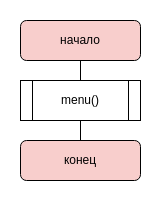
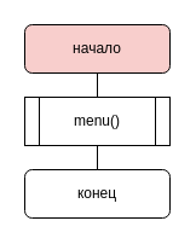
  <mxCell id="0" />
  <mxCell id="1" parent="0" />
  <mxCell id="2" value="начало" style="rounded=1;whiteSpace=wrap;html=1;fillColor=#f8cecc;" parent="1" vertex="1"><mxGeometry x="20" y="20" width="120" height="40" as="geometry" /></mxCell>
  <mxCell id="3" value="" style="endArrow=none;html=1;rounded=0;entryX=0.5;entryY=1;entryDx=0;entryDy=0;exitX=0.5;exitY=0;exitDx=0;exitDy=0;" parent="1" target="2" edge="1"><mxGeometry width="50" height="50" relative="1" as="geometry"><mxPoint x="80" y="90" as="sourcePoint" /><mxPoint x="290" y="200" as="targetPoint" /></mxGeometry></mxCell>
  <mxCell id="4" value="menu()" style="shape=process;whiteSpace=wrap;html=1;backgroundOutline=1;" parent="1" vertex="1"><mxGeometry x="20" y="80" width="120" height="40" as="geometry" /></mxCell>
  <mxCell id="5" value="" style="endArrow=none;html=1;rounded=0;entryX=0.5;entryY=1;entryDx=0;entryDy=0;exitX=0.5;exitY=0;exitDx=0;exitDy=0;" parent="1" source="6" target="4" edge="1"><mxGeometry width="50" height="50" relative="1" as="geometry"><mxPoint x="80" y="190" as="sourcePoint" /><mxPoint x="290" y="200" as="targetPoint" /></mxGeometry></mxCell>
- <mxCell id="6" value="конец" style="rounded=1;whiteSpace=wrap;html=1;fillColor=#f8cecc;" parent="1" vertex="1"><mxGeometry x="20" y="140" width="120" height="40" as="geometry" /></mxCell>
+ <mxCell id="6" value="конец" style="rounded=1;whiteSpace=wrap;html=1;" parent="1" vertex="1"><mxGeometry x="20" y="140" width="120" height="40" as="geometry" /></mxCell>
